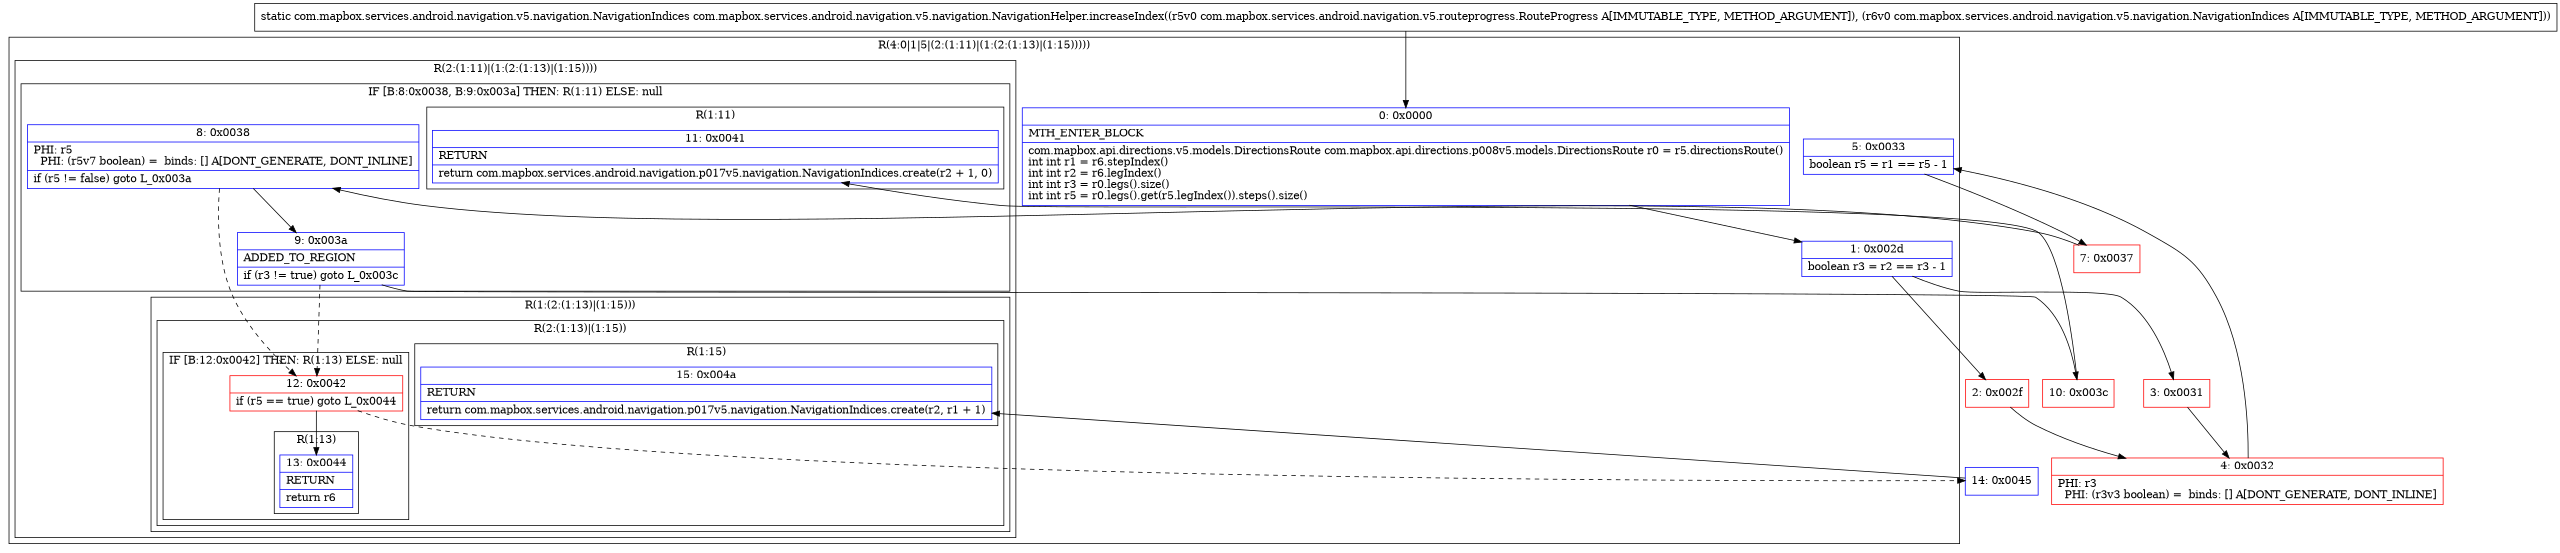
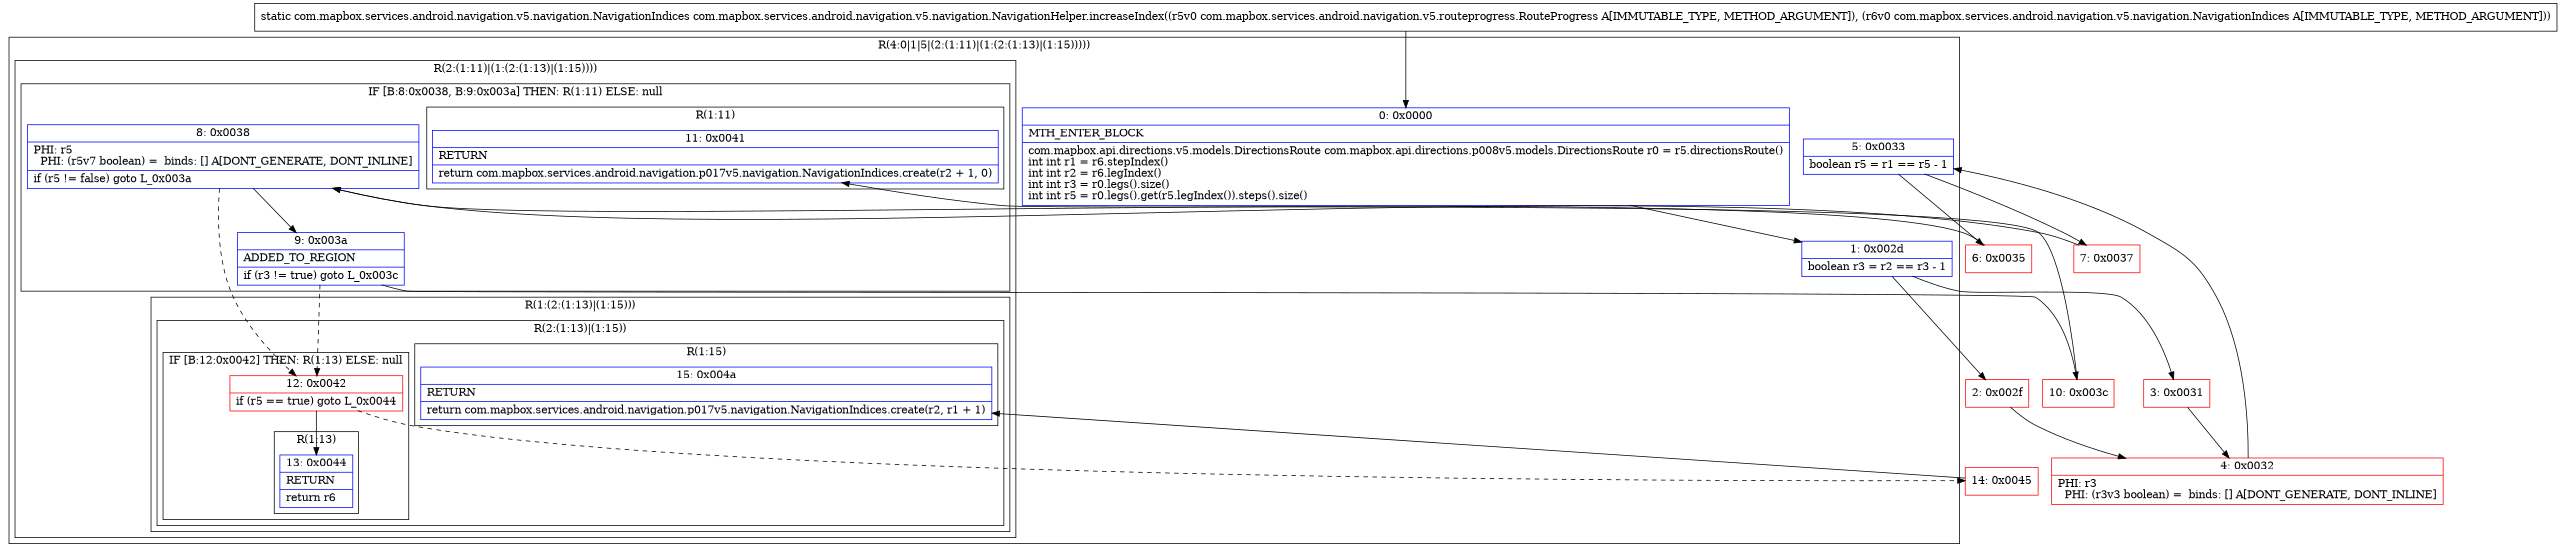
  digraph {
    node [color=blue shape=record]
    n1 [label="{11\:\ 0x0041|RETURN\l|return com.mapbox.services.android.navigation.p017v5.navigation.NavigationIndices.create(r2 + 1, 0)\l}"]
    n2 [label="{8\:\ 0x0038|PHI: r5 \l  PHI: (r5v7 boolean) =  binds: [] A[DONT_GENERATE, DONT_INLINE]\l|if (r5 != false) goto L_0x003a\l}"]
    n3 [label="{9\:\ 0x003a|ADDED_TO_REGION\l|if (r3 != true) goto L_0x003c\l}"]
    n4 [label="{13\:\ 0x0044|RETURN\l|return r6\l}"]
    n5 [color=red label="{12\:\ 0x0042|if (r5 == true) goto L_0x0044\l}"]
    n6 [label="{15\:\ 0x004a|RETURN\l|return com.mapbox.services.android.navigation.p017v5.navigation.NavigationIndices.create(r2, r1 + 1)\l}"]
    n7 [label="{0\:\ 0x0000|MTH_ENTER_BLOCK\l|com.mapbox.api.directions.v5.models.DirectionsRoute com.mapbox.api.directions.p008v5.models.DirectionsRoute r0 = r5.directionsRoute()\lint int r1 = r6.stepIndex()\lint int r2 = r6.legIndex()\lint int r3 = r0.legs().size()\lint int r5 = r0.legs().get(r5.legIndex()).steps().size()\l}"]
    n8 [label="{1\:\ 0x002d|boolean r3 = r2 == r3 \- 1\l}"]
    n9 [label="{5\:\ 0x0033|boolean r5 = r1 == r5 \- 1\l}"]
    n10 [color=red label="{10\:\ 0x003c}"]
-   n11 [label="{14\:\ 0x0045}"]
+   n11 [color=red label="{14\:\ 0x0045}"]
    n12 [color=red label="{2\:\ 0x002f}"]
    n13 [color=red label="{3\:\ 0x0031}"]
+   n14 [color=red label="{6\:\ 0x0035}"]
    n15 [color=red label="{7\:\ 0x0037}"]
    n16 [color=red label="{4\:\ 0x0032|PHI: r3 \l  PHI: (r3v3 boolean) =  binds: [] A[DONT_GENERATE, DONT_INLINE]\l}"]
    n17 [label="{static com.mapbox.services.android.navigation.v5.navigation.NavigationIndices com.mapbox.services.android.navigation.v5.navigation.NavigationHelper.increaseIndex((r5v0 com.mapbox.services.android.navigation.v5.routeprogress.RouteProgress A[IMMUTABLE_TYPE, METHOD_ARGUMENT]), (r6v0 com.mapbox.services.android.navigation.v5.navigation.NavigationIndices A[IMMUTABLE_TYPE, METHOD_ARGUMENT])) }" color=""]
    subgraph cluster_1 {
      label="R(4:0|1|5|(2:(1:11)|(1:(2:(1:13)|(1:15)))))"
      n7
      n8
      n9
      subgraph cluster_2 {
        label="R(2:(1:11)|(1:(2:(1:13)|(1:15))))"
        subgraph cluster_3 {
          label="IF [B:8:0x0038, B:9:0x003a] THEN: R(1:11) ELSE: null"
          n2
          n3
          subgraph cluster_4 {
            label="R(1:11)"
            n1
          }
        }
        subgraph cluster_5 {
          label="R(1:(2:(1:13)|(1:15)))"
          subgraph cluster_6 {
            label="R(2:(1:13)|(1:15))"
            subgraph cluster_7 {
              label="IF [B:12:0x0042] THEN: R(1:13) ELSE: null"
              n5
              subgraph cluster_8 {
                label="R(1:13)"
                n4
              }
            }
            subgraph cluster_9 {
              label="R(1:15)"
              n6
            }
          }
        }
      }
    }
    n2 -> n3
    n2 -> n5 [style=dashed]
    n3 -> n5 [style=dashed]
    n3 -> n10
    n5 -> n4
    n5 -> n11 [style=dashed]
    n7 -> n8
    n8 -> n12
    n8 -> n13
+   n9 -> n14
    n9 -> n15
    n10 -> n1
    n11 -> n6
    n12 -> n16
    n13 -> n16
+   n14 -> n2
    n15 -> n2
    n16 -> n9
    n17 -> n7
  }
